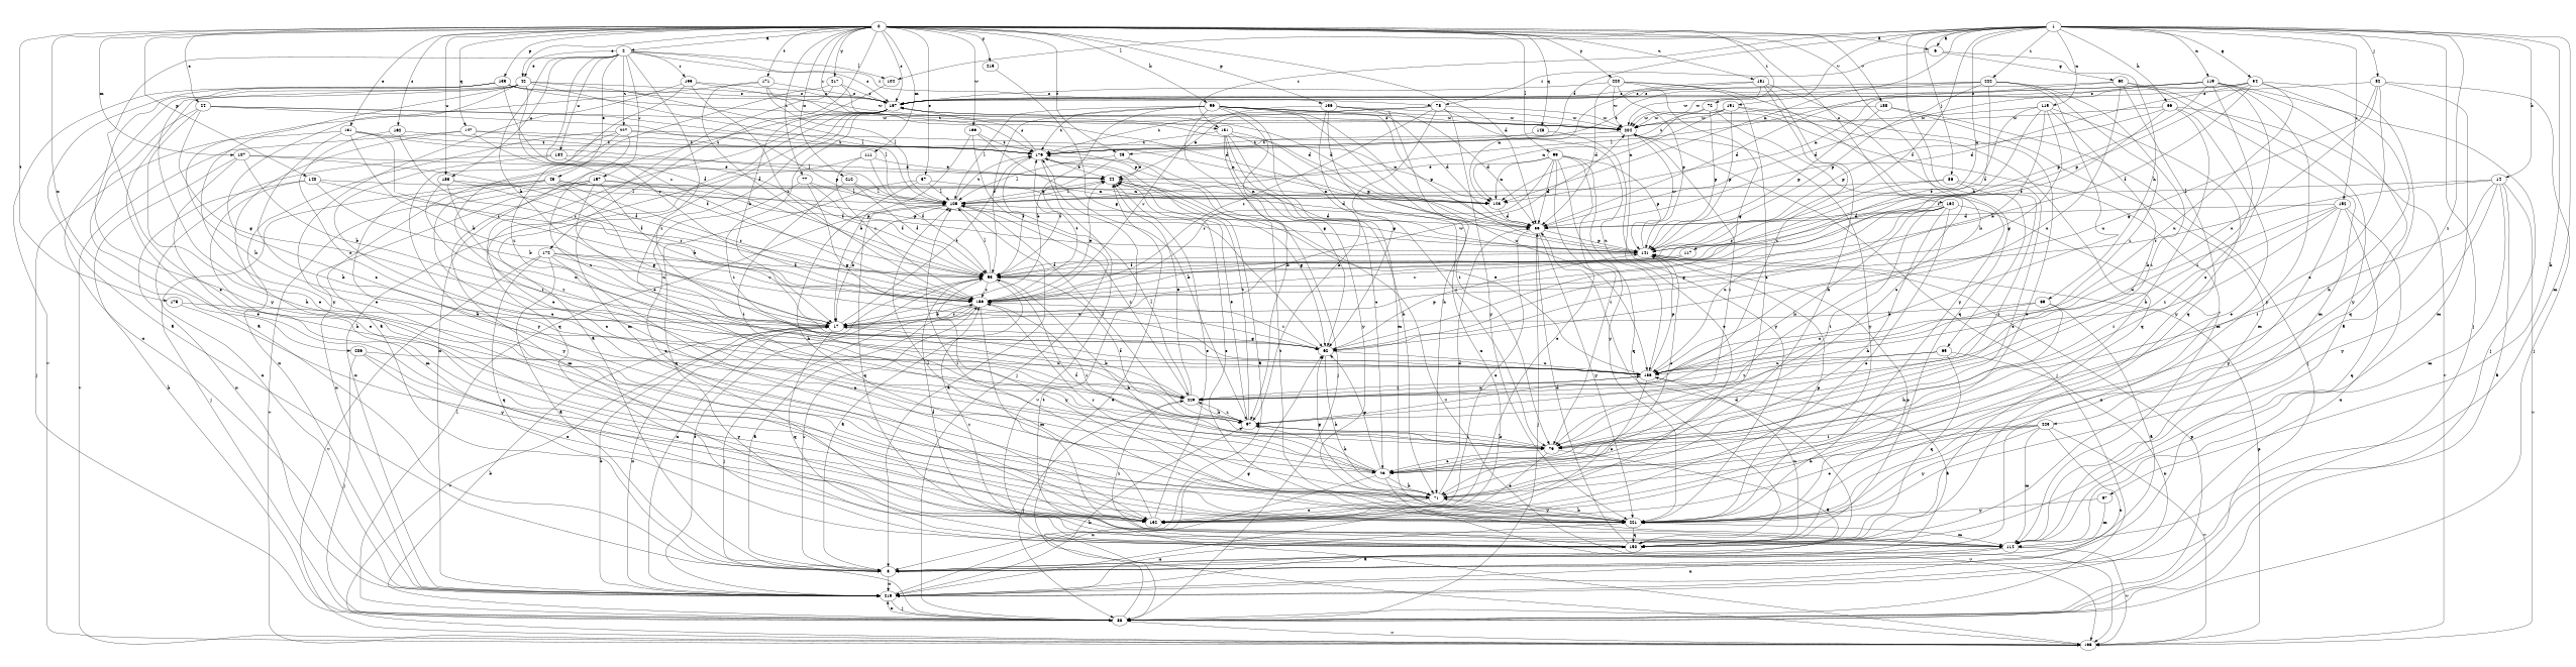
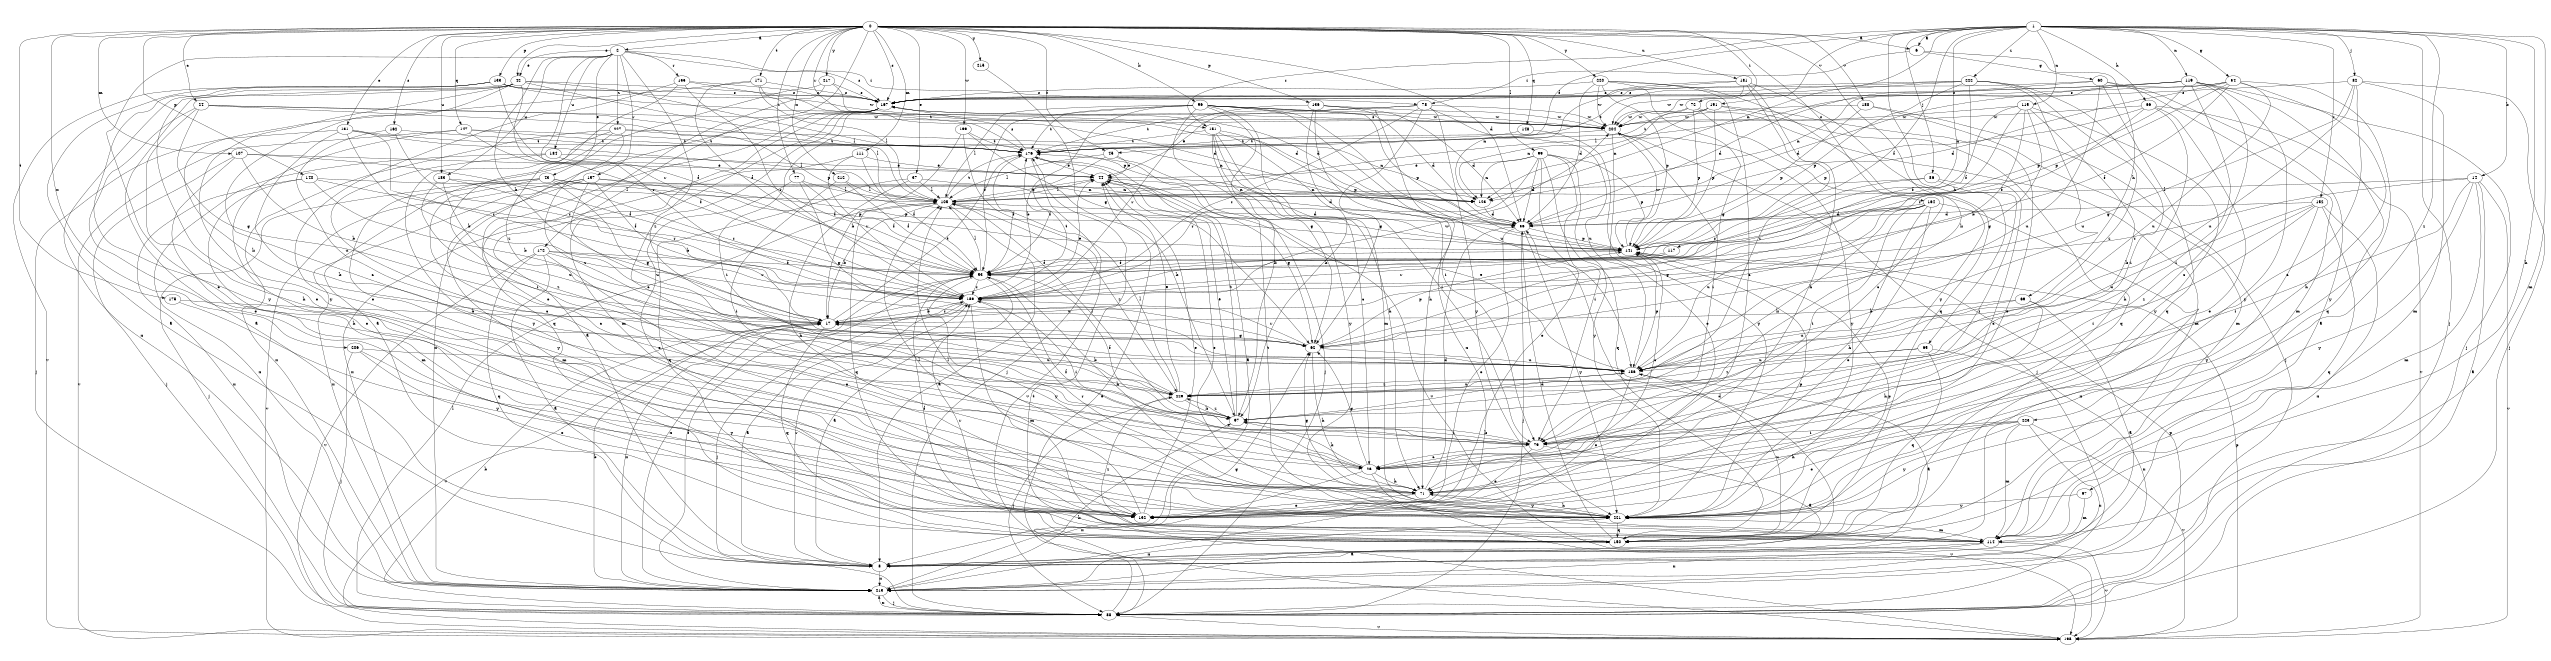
  strict digraph {
    0
    2
    6
    24
    36
    37
    42
    45
    72
    77
    96
    97
    99
    107
    111
    131
    133
    136
    140
    147
    148
    151
    162
    164
    167
    171
    172
    175
    181
    183
    188
    199
    206
    212
    215
    217
    220
-   104
    17
    43
    78
    132
    155
    157
    159
    184
    227
    229
    60
    69
    105
    62
    204
    71
    141
    88
    221
    150
    8
    213
    26
    53
    195
    44
    114
    123
    79
    176
    186
    1
    14
    54
    65
    66
    67
    82
    86
    115
    117
    119
    152
    191
    222
    223
    0 -> 2 [label=a]
    0 -> 6 [label=a]
    0 -> 24 [label=c]
    0 -> 36 [label=d]
    0 -> 37 [label=e]
    0 -> 42 [label=e]
    0 -> 45 [label=f]
    0 -> 72 [label=i]
    0 -> 77 [label=i]
    0 -> 96 [label=k]
    0 -> 97 [label=k]
    0 -> 99 [label=l]
    0 -> 107 [label=m]
    0 -> 111 [label=m]
    0 -> 131 [label=o]
    0 -> 133 [label=p]
    0 -> 136 [label=p]
    0 -> 140 [label=p]
    0 -> 147 [label=q]
    0 -> 148 [label=q]
    0 -> 151 [label=r]
    0 -> 162 [label=s]
    0 -> 164 [label=s]
    0 -> 167 [label=s]
    0 -> 171 [label=t]
    0 -> 172 [label=t]
    0 -> 175 [label=t]
    0 -> 181 [label=u]
    0 -> 183 [label=u]
    0 -> 188 [label=v]
    0 -> 199 [label=w]
    0 -> 206 [label=x]
    0 -> 212 [label=x]
    0 -> 215 [label=y]
    0 -> 217 [label=y]
    0 -> 220 [label=y]
    2 -> 42 [label=e]
    2 -> 167 [label=s]
    2 -> 183 [label=u]
-   2 -> 104 [label=l]
    2 -> 17 [label=b]
    2 -> 43 [label=e]
    2 -> 78 [label=i]
    2 -> 132 [label=o]
    2 -> 155 [label=r]
    2 -> 157 [label=r]
    2 -> 159 [label=r]
    2 -> 184 [label=u]
    2 -> 227 [label=z]
    2 -> 229 [label=z]
    6 -> 78 [label=i]
    6 -> 60 [label=g]
    6 -> 69 [label=h]
    24 -> 132 [label=o]
    24 -> 105 [label=l]
    24 -> 62 [label=g]
    24 -> 204 [label=w]
    24 -> 71 [label=h]
    24 -> 141 [label=p]
    36 -> 132 [label=o]
    36 -> 141 [label=p]
    36 -> 88 [label=j]
    36 -> 221 [label=y]
    37 -> 36 [label=d]
    37 -> 105 [label=l]
    37 -> 71 [label=h]
    37 -> 150 [label=q]
    42 -> 167 [label=s]
    42 -> 132 [label=o]
    42 -> 159 [label=r]
    42 -> 105 [label=l]
    42 -> 141 [label=p]
    42 -> 221 [label=y]
    42 -> 8 [label=a]
    42 -> 213 [label=x]
    42 -> 26 [label=c]
    45 -> 105 [label=l]
    45 -> 53 [label=f]
    45 -> 195 [label=v]
    45 -> 44 [label=e]
    72 -> 204 [label=w]
    72 -> 141 [label=p]
    72 -> 26 [label=c]
    72 -> 114 [label=m]
    72 -> 123 [label=n]
    77 -> 132 [label=o]
    77 -> 105 [label=l]
    77 -> 62 [label=g]
    77 -> 53 [label=f]
    96 -> 36 [label=d]
    96 -> 97 [label=k]
    96 -> 17 [label=b]
    96 -> 105 [label=l]
    96 -> 62 [label=g]
    96 -> 204 [label=w]
    96 -> 141 [label=p]
    96 -> 53 [label=f]
    96 -> 114 [label=m]
    96 -> 79 [label=i]
    96 -> 176 [label=t]
    96 -> 186 [label=u]
    97 -> 229 [label=z]
    97 -> 105 [label=l]
    97 -> 53 [label=f]
    97 -> 44 [label=e]
    97 -> 79 [label=i]
    97 -> 176 [label=t]
    99 -> 36 [label=d]
    99 -> 132 [label=o]
    99 -> 159 [label=r]
    99 -> 141 [label=p]
    99 -> 221 [label=y]
    99 -> 150 [label=q]
    99 -> 44 [label=e]
    99 -> 123 [label=n]
    99 -> 79 [label=i]
    107 -> 17 [label=b]
    107 -> 71 [label=h]
-   107 -> 88 [label=k]
+   107 -> 88 [label=j]
    107 -> 53 [label=f]
    107 -> 44 [label=e]
    111 -> 159 [label=r]
    111 -> 213 [label=x]
    111 -> 53 [label=f]
    111 -> 44 [label=e]
    131 -> 97 [label=k]
    131 -> 17 [label=b]
    131 -> 159 [label=r]
    131 -> 105 [label=l]
    131 -> 88 [label=j]
    131 -> 176 [label=t]
    133 -> 36 [label=d]
    133 -> 167 [label=s]
    133 -> 204 [label=w]
    133 -> 221 [label=y]
    133 -> 8 [label=a]
    133 -> 53 [label=f]
    133 -> 195 [label=v]
    136 -> 36 [label=d]
    136 -> 97 [label=k]
    136 -> 159 [label=r]
    136 -> 204 [label=w]
    136 -> 71 [label=h]
    136 -> 213 [label=x]
    140 -> 17 [label=b]
    140 -> 213 [label=x]
    140 -> 53 [label=f]
    140 -> 114 [label=m]
    140 -> 123 [label=n]
    147 -> 132 [label=o]
    147 -> 53 [label=f]
    147 -> 195 [label=v]
    147 -> 123 [label=n]
    147 -> 176 [label=t]
    148 -> 221 [label=y]
    148 -> 176 [label=t]
    151 -> 71 [label=h]
    151 -> 141 [label=p]
    151 -> 88 [label=j]
    151 -> 221 [label=y]
    151 -> 26 [label=c]
    151 -> 79 [label=i]
    151 -> 176 [label=t]
    162 -> 159 [label=r]
    162 -> 176 [label=t]
    162 -> 186 [label=u]
    164 -> 36 [label=d]
    164 -> 97 [label=k]
    164 -> 132 [label=o]
    164 -> 62 [label=g]
    164 -> 71 [label=h]
    164 -> 213 [label=x]
    164 -> 79 [label=i]
    164 -> 186 [label=u]
    167 -> 204 [label=w]
    167 -> 150 [label=q]
    167 -> 8 [label=a]
    167 -> 213 [label=x]
    167 -> 26 [label=c]
    167 -> 114 [label=m]
    167 -> 79 [label=i]
    171 -> 97 [label=k]
    171 -> 167 [label=s]
    171 -> 105 [label=l]
    171 -> 53 [label=f]
    171 -> 176 [label=t]
    172 -> 132 [label=o]
    172 -> 159 [label=r]
    172 -> 150 [label=q]
    172 -> 8 [label=a]
    172 -> 53 [label=f]
    172 -> 195 [label=v]
    172 -> 186 [label=u]
    175 -> 17 [label=b]
    175 -> 221 [label=y]
    181 -> 167 [label=s]
    181 -> 229 [label=z]
    181 -> 204 [label=w]
    181 -> 71 [label=h]
    181 -> 150 [label=q]
    181 -> 123 [label=n]
    183 -> 159 [label=r]
    183 -> 229 [label=z]
    183 -> 105 [label=l]
    183 -> 186 [label=u]
    188 -> 204 [label=w]
    188 -> 141 [label=p]
    188 -> 88 [label=j]
    188 -> 114 [label=m]
    199 -> 97 [label=k]
    199 -> 17 [label=b]
    199 -> 88 [label=j]
    199 -> 176 [label=t]
    206 -> 132 [label=o]
    206 -> 88 [label=j]
    206 -> 221 [label=y]
    206 -> 186 [label=u]
    212 -> 105 [label=l]
    212 -> 53 [label=f]
    212 -> 79 [label=i]
    215 -> 62 [label=g]
    217 -> 36 [label=d]
    217 -> 167 [label=s]
    217 -> 132 [label=o]
    217 -> 8 [label=a]
    220 -> 36 [label=d]
    220 -> 167 [label=s]
    220 -> 62 [label=g]
    220 -> 204 [label=w]
    220 -> 141 [label=p]
    220 -> 221 [label=y]
    220 -> 26 [label=c]
-   104 -> 17 [label=b]
    17 -> 159 [label=r]
    17 -> 62 [label=g]
    17 -> 204 [label=w]
    17 -> 150 [label=q]
    17 -> 213 [label=x]
    17 -> 195 [label=v]
    17 -> 176 [label=t]
    43 -> 159 [label=r]
    43 -> 62 [label=g]
    43 -> 141 [label=p]
    43 -> 88 [label=j]
    43 -> 221 [label=y]
    43 -> 26 [label=c]
    43 -> 123 [label=n]
    78 -> 159 [label=r]
    78 -> 62 [label=g]
    78 -> 204 [label=w]
    78 -> 221 [label=y]
    78 -> 44 [label=e]
    78 -> 176 [label=t]
    78 -> 186 [label=u]
    132 -> 105 [label=l]
    132 -> 44 [label=e]
    155 -> 36 [label=d]
    155 -> 167 [label=s]
    155 -> 132 [label=o]
    155 -> 159 [label=r]
    155 -> 229 [label=z]
    157 -> 17 [label=b]
    157 -> 141 [label=p]
    157 -> 213 [label=x]
    157 -> 195 [label=v]
    157 -> 114 [label=m]
    157 -> 123 [label=n]
    157 -> 186 [label=u]
    159 -> 17 [label=b]
    159 -> 88 [label=j]
    159 -> 8 [label=a]
    159 -> 44 [label=e]
    159 -> 114 [label=m]
    159 -> 79 [label=i]
    159 -> 176 [label=t]
    184 -> 213 [label=x]
    184 -> 26 [label=c]
    184 -> 53 [label=f]
    184 -> 44 [label=e]
    227 -> 229 [label=z]
    227 -> 221 [label=y]
    227 -> 213 [label=x]
    227 -> 123 [label=n]
    227 -> 79 [label=i]
    227 -> 176 [label=t]
    229 -> 97 [label=k]
    229 -> 17 [label=b]
    229 -> 105 [label=l]
    229 -> 88 [label=j]
    229 -> 44 [label=e]
    229 -> 186 [label=u]
    60 -> 36 [label=d]
    60 -> 167 [label=s]
    60 -> 150 [label=q]
    60 -> 8 [label=a]
    60 -> 114 [label=m]
    60 -> 186 [label=u]
    69 -> 17 [label=b]
    69 -> 71 [label=h]
    69 -> 8 [label=a]
    69 -> 186 [label=u]
    105 -> 36 [label=d]
    105 -> 17 [label=b]
    105 -> 229 [label=z]
    105 -> 150 [label=q]
    105 -> 8 [label=a]
    105 -> 44 [label=e]
    105 -> 176 [label=t]
    62 -> 159 [label=r]
    62 -> 71 [label=h]
    62 -> 141 [label=p]
    62 -> 186 [label=u]
    204 -> 167 [label=s]
    204 -> 132 [label=o]
    204 -> 88 [label=j]
    204 -> 221 [label=y]
    204 -> 79 [label=i]
    204 -> 176 [label=t]
    71 -> 36 [label=d]
    71 -> 132 [label=o]
    71 -> 159 [label=r]
    71 -> 62 [label=g]
    71 -> 221 [label=y]
    141 -> 204 [label=w]
    141 -> 26 [label=c]
    141 -> 53 [label=f]
    88 -> 97 [label=k]
    88 -> 17 [label=b]
    88 -> 105 [label=l]
    88 -> 141 [label=p]
    88 -> 213 [label=x]
    88 -> 195 [label=v]
    88 -> 44 [label=e]
    221 -> 105 [label=l]
    221 -> 71 [label=h]
    221 -> 141 [label=p]
    221 -> 150 [label=q]
    221 -> 213 [label=x]
    221 -> 44 [label=e]
    221 -> 114 [label=m]
    150 -> 36 [label=d]
    150 -> 159 [label=r]
    150 -> 229 [label=z]
    150 -> 141 [label=p]
    150 -> 53 [label=f]
    150 -> 186 [label=u]
    8 -> 36 [label=d]
    8 -> 159 [label=r]
    8 -> 213 [label=x]
    213 -> 17 [label=b]
    213 -> 62 [label=g]
    213 -> 88 [label=j]
    213 -> 53 [label=f]
    26 -> 97 [label=k]
    26 -> 62 [label=g]
    26 -> 71 [label=h]
    26 -> 213 [label=x]
    26 -> 53 [label=f]
    26 -> 195 [label=v]
    53 -> 159 [label=r]
    53 -> 105 [label=l]
    53 -> 71 [label=h]
    53 -> 221 [label=y]
    53 -> 8 [label=a]
    53 -> 213 [label=x]
    195 -> 141 [label=p]
    195 -> 176 [label=t]
    44 -> 105 [label=l]
    44 -> 62 [label=g]
    44 -> 123 [label=n]
    114 -> 8 [label=a]
    114 -> 213 [label=x]
    114 -> 195 [label=v]
    114 -> 176 [label=t]
    123 -> 36 [label=d]
    79 -> 97 [label=k]
    79 -> 132 [label=o]
    79 -> 8 [label=a]
    79 -> 26 [label=c]
    176 -> 167 [label=s]
    176 -> 8 [label=a]
    176 -> 53 [label=f]
    176 -> 195 [label=v]
    176 -> 44 [label=e]
    186 -> 132 [label=o]
    186 -> 229 [label=z]
    186 -> 141 [label=p]
    186 -> 8 [label=a]
    186 -> 44 [label=e]
    1 -> 6 [label=a]
    1 -> 45 [label=f]
    1 -> 151 [label=r]
-   1 -> 104 [label=l]
    1 -> 88 [label=j]
    1 -> 53 [label=f]
    1 -> 114 [label=m]
    1 -> 123 [label=n]
    1 -> 14 [label=b]
    1 -> 54 [label=g]
    1 -> 65 [label=h]
    1 -> 66 [label=h]
    1 -> 67 [label=h]
    1 -> 82 [label=j]
    1 -> 86 [label=j]
    1 -> 115 [label=n]
    1 -> 117 [label=n]
    1 -> 119 [label=n]
    1 -> 152 [label=r]
    1 -> 191 [label=v]
    1 -> 222 [label=z]
    1 -> 223 [label=z]
    14 -> 159 [label=r]
    14 -> 105 [label=l]
    14 -> 221 [label=y]
    14 -> 8 [label=a]
    14 -> 195 [label=v]
    14 -> 114 [label=m]
    14 -> 79 [label=i]
    54 -> 36 [label=d]
    54 -> 167 [label=s]
    54 -> 71 [label=h]
    54 -> 141 [label=p]
    54 -> 221 [label=y]
    54 -> 53 [label=f]
    54 -> 123 [label=n]
    54 -> 186 [label=u]
    65 -> 229 [label=z]
    65 -> 150 [label=q]
    65 -> 213 [label=x]
    65 -> 186 [label=u]
    66 -> 132 [label=o]
    66 -> 204 [label=w]
    66 -> 71 [label=h]
    66 -> 141 [label=p]
    66 -> 53 [label=f]
    66 -> 195 [label=v]
    67 -> 221 [label=y]
    67 -> 114 [label=m]
    82 -> 167 [label=s]
    82 -> 62 [label=g]
    82 -> 88 [label=j]
    82 -> 26 [label=c]
    82 -> 114 [label=m]
    82 -> 186 [label=u]
    86 -> 159 [label=r]
    86 -> 105 [label=l]
    86 -> 26 [label=c]
    86 -> 79 [label=i]
    115 -> 97 [label=k]
    115 -> 17 [label=b]
    115 -> 159 [label=r]
    115 -> 62 [label=g]
    115 -> 204 [label=w]
    115 -> 221 [label=y]
    115 -> 53 [label=f]
    117 -> 159 [label=r]
    117 -> 53 [label=f]
    119 -> 36 [label=d]
    119 -> 167 [label=s]
    119 -> 105 [label=l]
    119 -> 141 [label=p]
    119 -> 88 [label=j]
    119 -> 221 [label=y]
    119 -> 150 [label=q]
    119 -> 26 [label=c]
    119 -> 79 [label=i]
    152 -> 36 [label=d]
    152 -> 229 [label=z]
    152 -> 221 [label=y]
    152 -> 150 [label=q]
    152 -> 213 [label=x]
    152 -> 79 [label=i]
    152 -> 186 [label=u]
    191 -> 132 [label=o]
    191 -> 204 [label=w]
    191 -> 141 [label=p]
    191 -> 150 [label=q]
    191 -> 123 [label=n]
    191 -> 176 [label=t]
    222 -> 167 [label=s]
    222 -> 229 [label=z]
    222 -> 204 [label=w]
    222 -> 141 [label=p]
    222 -> 53 [label=f]
    222 -> 79 [label=i]
    222 -> 176 [label=t]
    222 -> 186 [label=u]
    223 -> 132 [label=o]
    223 -> 71 [label=h]
    223 -> 221 [label=y]
    223 -> 213 [label=x]
    223 -> 195 [label=v]
    223 -> 114 [label=m]
    223 -> 79 [label=i]
  }
